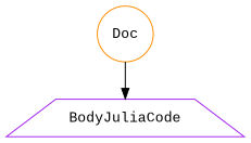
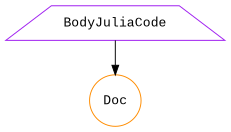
  digraph {
    fontname="Liberation Mono"
    node [style=filled fillcolor=white fontname="Liberation Mono"]
    n1 [color=purple label=BodyJuliaCode shape=trapezium]
    Doc [color=darkorange shape=circle]
-   Doc -> n1 [style=solid fontname="Liberation Mono"]
+   n1 -> Doc [style=solid fontname="Liberation Mono"]
  }
